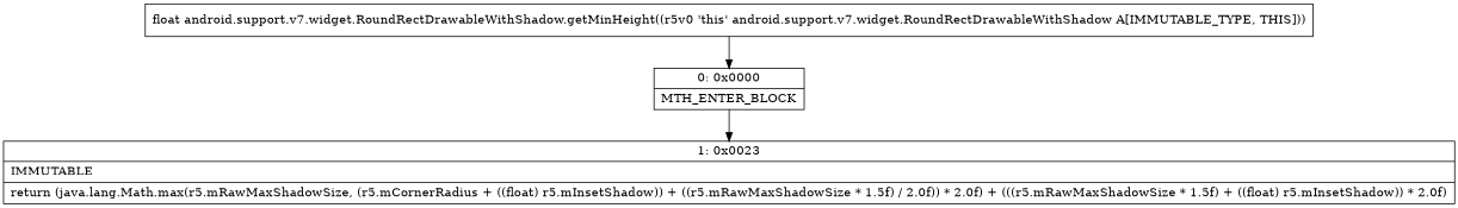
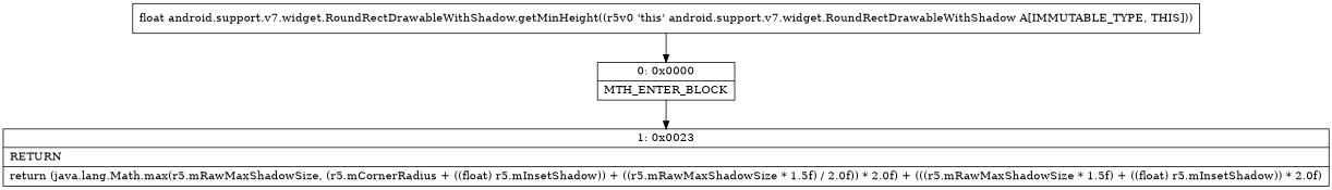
  digraph {
    node [shape=record]
    n1 [label="{0\:\ 0x0000|MTH_ENTER_BLOCK\l}"]
-   n2 [label="{1\:\ 0x0023|IMMUTABLE\l|return (java.lang.Math.max(r5.mRawMaxShadowSize, (r5.mCornerRadius + ((float) r5.mInsetShadow)) + ((r5.mRawMaxShadowSize * 1.5f) \/ 2.0f)) * 2.0f) + (((r5.mRawMaxShadowSize * 1.5f) + ((float) r5.mInsetShadow)) * 2.0f)\l}"]
+   n2 [label="{1\:\ 0x0023|RETURN\l|return (java.lang.Math.max(r5.mRawMaxShadowSize, (r5.mCornerRadius + ((float) r5.mInsetShadow)) + ((r5.mRawMaxShadowSize * 1.5f) \/ 2.0f)) * 2.0f) + (((r5.mRawMaxShadowSize * 1.5f) + ((float) r5.mInsetShadow)) * 2.0f)\l}"]
    n3 [label="{float android.support.v7.widget.RoundRectDrawableWithShadow.getMinHeight((r5v0 'this' android.support.v7.widget.RoundRectDrawableWithShadow A[IMMUTABLE_TYPE, THIS])) }"]
    n1 -> n2
    n3 -> n1
  }
